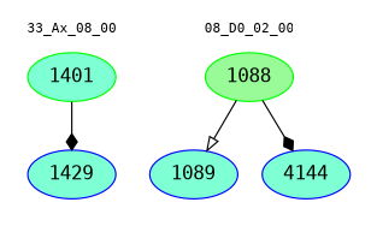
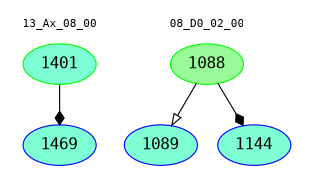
  digraph {
    fontname="DejaVu Sans Mono"
    node [color=blue fillcolor=aquamarine fontname="DejaVu Sans Mono" style=filled]
    edge [arrowhead=diamond color=black fontname="DejaVu Sans Mono"]
    n1 [color=green label=1401]
-   n2 [label=1429]
+   n2 [label=1469]
    n3 [color=green fillcolor=palegreen label=1088]
    n4 [label=1089]
-   n5 [label=4144]
+   n5 [label=1144]
    subgraph cluster_1 {
      color=white
      fontsize=10
-     label="33_Ax_08_00"
+     label="13_Ax_08_00"
      n1
      n2
    }
    subgraph cluster_2 {
      color=white
      fontsize=10
      label="08_D0_02_00"
      n3
      n4
      n5
    }
    n1 -> n2
    n3 -> n4 [arrowhead=onormal]
    n3 -> n5
  }
